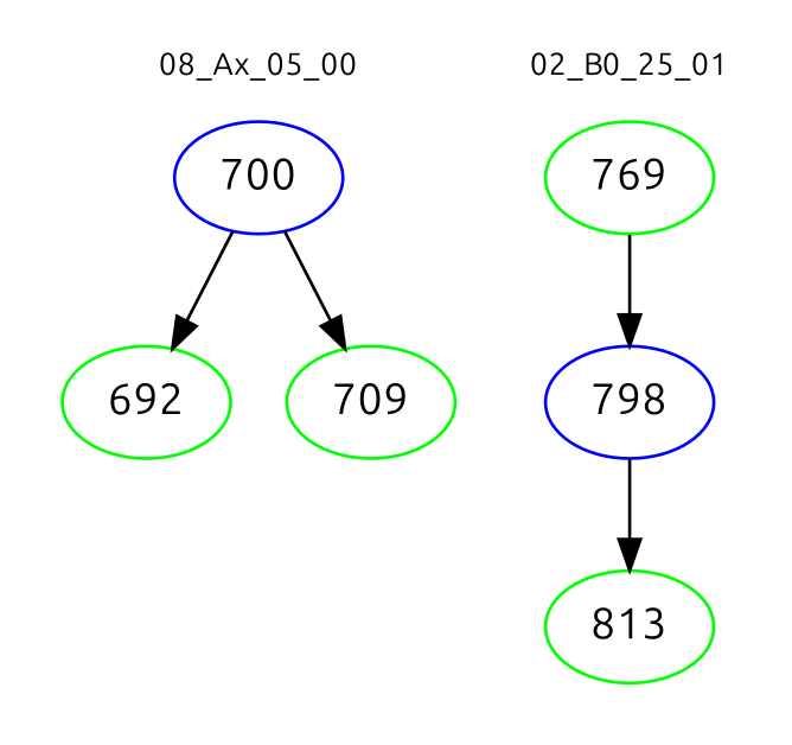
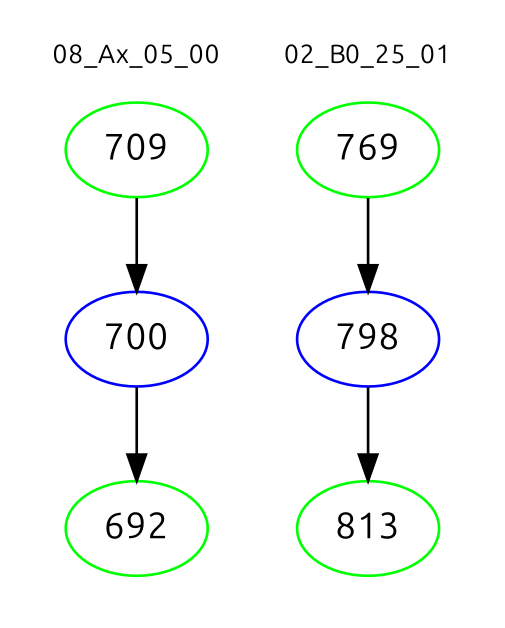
  digraph {
    fontname=Ubuntu
    node [color=green fontname=Ubuntu]
    edge [color=black fontname=Ubuntu]
    n1 [color=blue label=700]
    n2 [label=692]
    n3 [label=709]
    n4 [color=blue label=798]
    n5 [label=769]
    n6 [label=813]
    subgraph cluster_1 {
      color=white
      fontsize=10
      label="08_Ax_05_00"
      n1
      n2
      n3
    }
    subgraph cluster_2 {
      color=white
      fontsize=10
      label="02_B0_25_01"
      n4
      n5
      n6
    }
    n1 -> n2
-   n1 -> n3
+   n3 -> n1
    n4 -> n6
    n5 -> n4
  }
